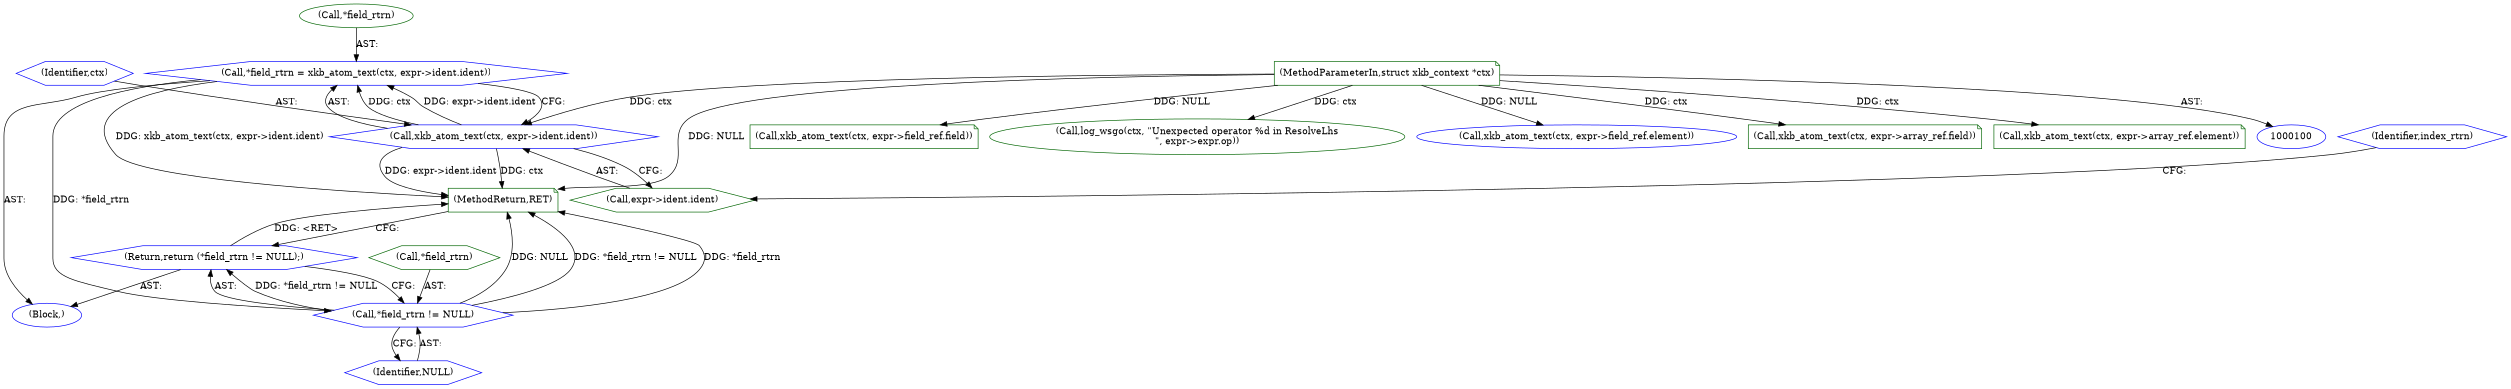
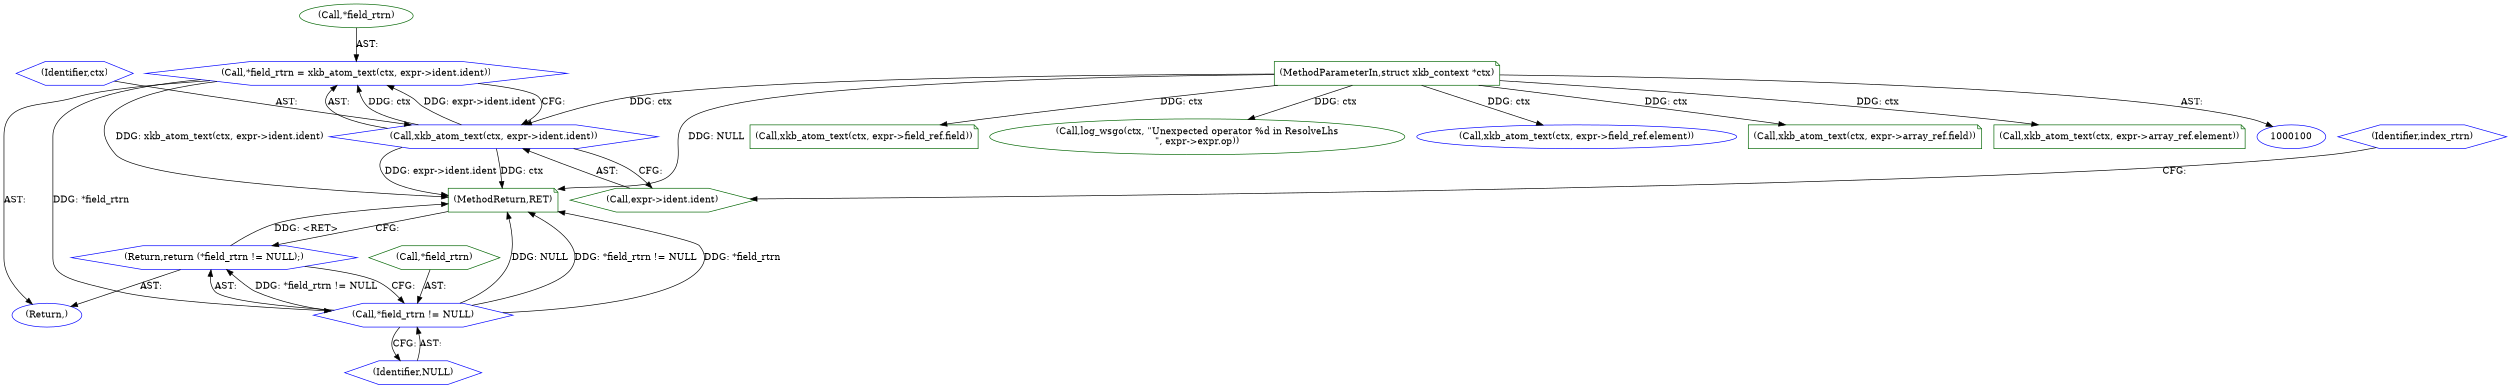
  digraph {
    node [color=blue shape=hexagon]
    n1 [label="(Call,*field_rtrn = xkb_atom_text(ctx, expr->ident.ident))"]
    n2 [label="(Call,xkb_atom_text(ctx, expr->ident.ident))"]
    n3 [label="(Call,*field_rtrn != NULL)"]
    n4 [color=darkgreen label="(MethodReturn,RET)" shape=note]
-   n5 [label="(Block,)" shape=ellipse]
+   n5 [label="(Return,)" shape=ellipse]
    n6 [color=darkgreen label="(Call,expr->ident.ident)"]
    n7 [label="(Return,return (*field_rtrn != NULL);)"]
    n8 [label="(Identifier,NULL)"]
    n9 [color=darkgreen label="(MethodParameterIn,struct xkb_context *ctx)" shape=note]
    n10 [color=darkgreen label="(Call,xkb_atom_text(ctx, expr->field_ref.field))" shape=note]
    n11 [color=darkgreen label="(Call,log_wsgo(ctx, \"Unexpected operator %d in ResolveLhs\n\", expr->expr.op))" shape=ellipse]
    n12 [label="(Call,xkb_atom_text(ctx, expr->field_ref.element))" shape=ellipse]
    n13 [color=darkgreen label="(Call,xkb_atom_text(ctx, expr->array_ref.field))" shape=note]
    n14 [color=darkgreen label="(Call,xkb_atom_text(ctx, expr->array_ref.element))" shape=note]
    1000100 [shape=ellipse]
    n16 [label="(Identifier,ctx)"]
    n17 [color=darkgreen label="(Call,*field_rtrn)"]
    n18 [color=darkgreen label="(Call,*field_rtrn)" shape=ellipse]
    n19 [label="(Identifier,index_rtrn)"]
    n1 -> n2 [label="CFG: "]
    n1 -> n3 [label="DDG: *field_rtrn"]
    n1 -> n4 [label="DDG: xkb_atom_text(ctx, expr->ident.ident)"]
    n1 -> n5 [label="AST: "]
    n2 -> n1 [label="AST: "]
    n2 -> n1 [label="DDG: ctx"]
    n2 -> n1 [label="DDG: expr->ident.ident"]
    n2 -> n4 [label="DDG: ctx"]
    n2 -> n4 [label="DDG: expr->ident.ident"]
    n2 -> n6 [label="CFG: "]
    n3 -> n4 [label="DDG: NULL"]
    n3 -> n4 [label="DDG: *field_rtrn != NULL"]
    n3 -> n4 [label="DDG: *field_rtrn"]
    n3 -> n7 [label="AST: "]
    n3 -> n7 [label="DDG: *field_rtrn != NULL"]
    n3 -> n8 [label="CFG: "]
    n4 -> n7 [label="CFG: "]
    n6 -> n2 [label="AST: "]
    n7 -> n3 [label="CFG: "]
    n7 -> n4 [label="DDG: <RET>"]
    n7 -> n5 [label="AST: "]
    n8 -> n3 [label="AST: "]
    n9 -> n2 [label="DDG: ctx"]
    n9 -> n4 [label="DDG: NULL"]
-   n9 -> n10 [label="DDG: NULL"]
+   n9 -> n10 [label="DDG: ctx"]
    n9 -> n11 [label="DDG: ctx"]
-   n9 -> n12 [label="DDG: NULL"]
+   n9 -> n12 [label="DDG: ctx"]
    n9 -> n13 [label="DDG: ctx"]
    n9 -> n14 [label="DDG: ctx"]
    n9 -> 1000100 [label="AST: "]
    n16 -> n2 [label="AST: "]
    n17 -> n3 [label="AST: "]
    n18 -> n1 [label="AST: "]
    n19 -> n6 [label="CFG: "]
  }
